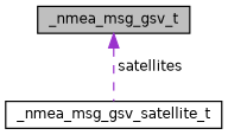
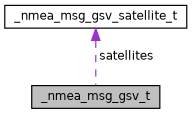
  digraph {
    node [color=black fontname=Helvetica fontsize=10 shape=record style=filled]
    n1 [fillcolor=grey75 fontcolor=black height=0.2 label=_nmea_msg_gsv_t width=0.4]
    n2 [fillcolor=white height=0.2 label=_nmea_msg_gsv_satellite_t width=0.4]
-   n1 -> n2 [color=darkorchid3 dir=back fontname=Helvetica fontsize=10 label=" satellites" labelfontname=Helvetica labelfontsize=10 style=dashed]
+   n2 -> n1 [color=darkorchid3 dir=back fontname=Helvetica fontsize=10 label=" satellites" labelfontname=Helvetica labelfontsize=10 style=dashed]
  }
